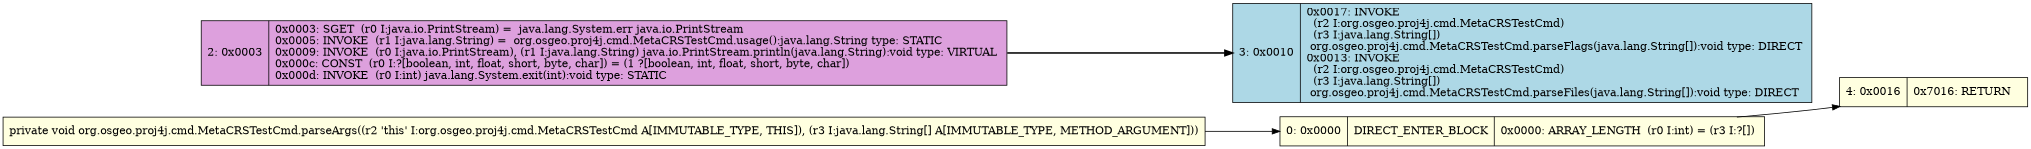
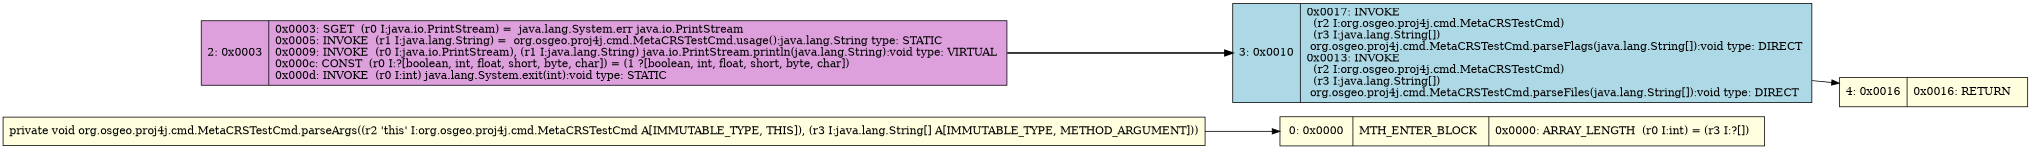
  digraph {
    rankdir=LR
    node [fillcolor=lightyellow shape=record style=filled]
    edge [style=solid]
-   n1 [label="{0\:\ 0x0000|DIRECT_ENTER_BLOCK\l|0x0000: ARRAY_LENGTH  (r0 I:int) = (r3 I:?[]) \l}"]
+   n1 [label="{0\:\ 0x0000|MTH_ENTER_BLOCK\l|0x0000: ARRAY_LENGTH  (r0 I:int) = (r3 I:?[]) \l}"]
    n2 [fillcolor=plum label="{2\:\ 0x0003|0x0003: SGET  (r0 I:java.io.PrintStream) =  java.lang.System.err java.io.PrintStream \l0x0005: INVOKE  (r1 I:java.lang.String) =  org.osgeo.proj4j.cmd.MetaCRSTestCmd.usage():java.lang.String type: STATIC \l0x0009: INVOKE  (r0 I:java.io.PrintStream), (r1 I:java.lang.String) java.io.PrintStream.println(java.lang.String):void type: VIRTUAL \l0x000c: CONST  (r0 I:?[boolean, int, float, short, byte, char]) = (1 ?[boolean, int, float, short, byte, char]) \l0x000d: INVOKE  (r0 I:int) java.lang.System.exit(int):void type: STATIC \l}"]
    n3 [fillcolor=lightblue label="{3\:\ 0x0010|0x0017: INVOKE  \l  (r2 I:org.osgeo.proj4j.cmd.MetaCRSTestCmd)\l  (r3 I:java.lang.String[])\l org.osgeo.proj4j.cmd.MetaCRSTestCmd.parseFlags(java.lang.String[]):void type: DIRECT \l0x0013: INVOKE  \l  (r2 I:org.osgeo.proj4j.cmd.MetaCRSTestCmd)\l  (r3 I:java.lang.String[])\l org.osgeo.proj4j.cmd.MetaCRSTestCmd.parseFiles(java.lang.String[]):void type: DIRECT \l}"]
-   n4 [label="{4\:\ 0x0016|0x7016: RETURN   \l}"]
+   n4 [label="{4\:\ 0x0016|0x0016: RETURN   \l}"]
    n5 [label="{private void org.osgeo.proj4j.cmd.MetaCRSTestCmd.parseArgs((r2 'this' I:org.osgeo.proj4j.cmd.MetaCRSTestCmd A[IMMUTABLE_TYPE, THIS]), (r3 I:java.lang.String[] A[IMMUTABLE_TYPE, METHOD_ARGUMENT])) }"]
    n2 -> n3 [style=bold]
-   n1 -> n4
+   n3 -> n4
    n5 -> n1
  }
